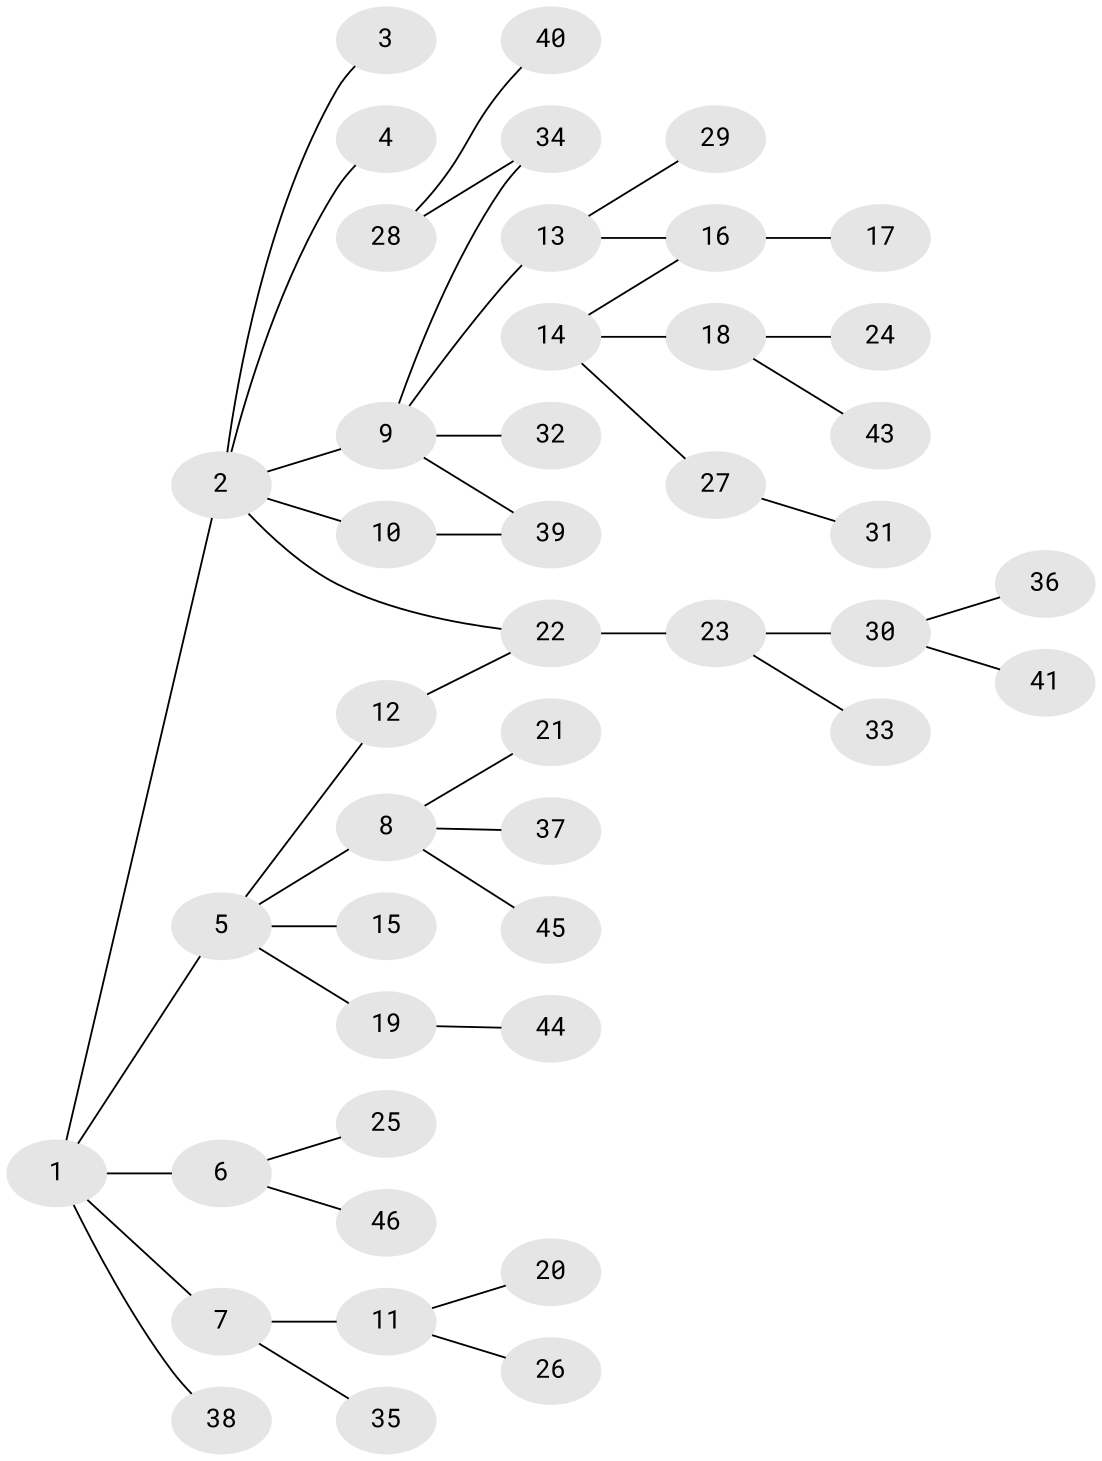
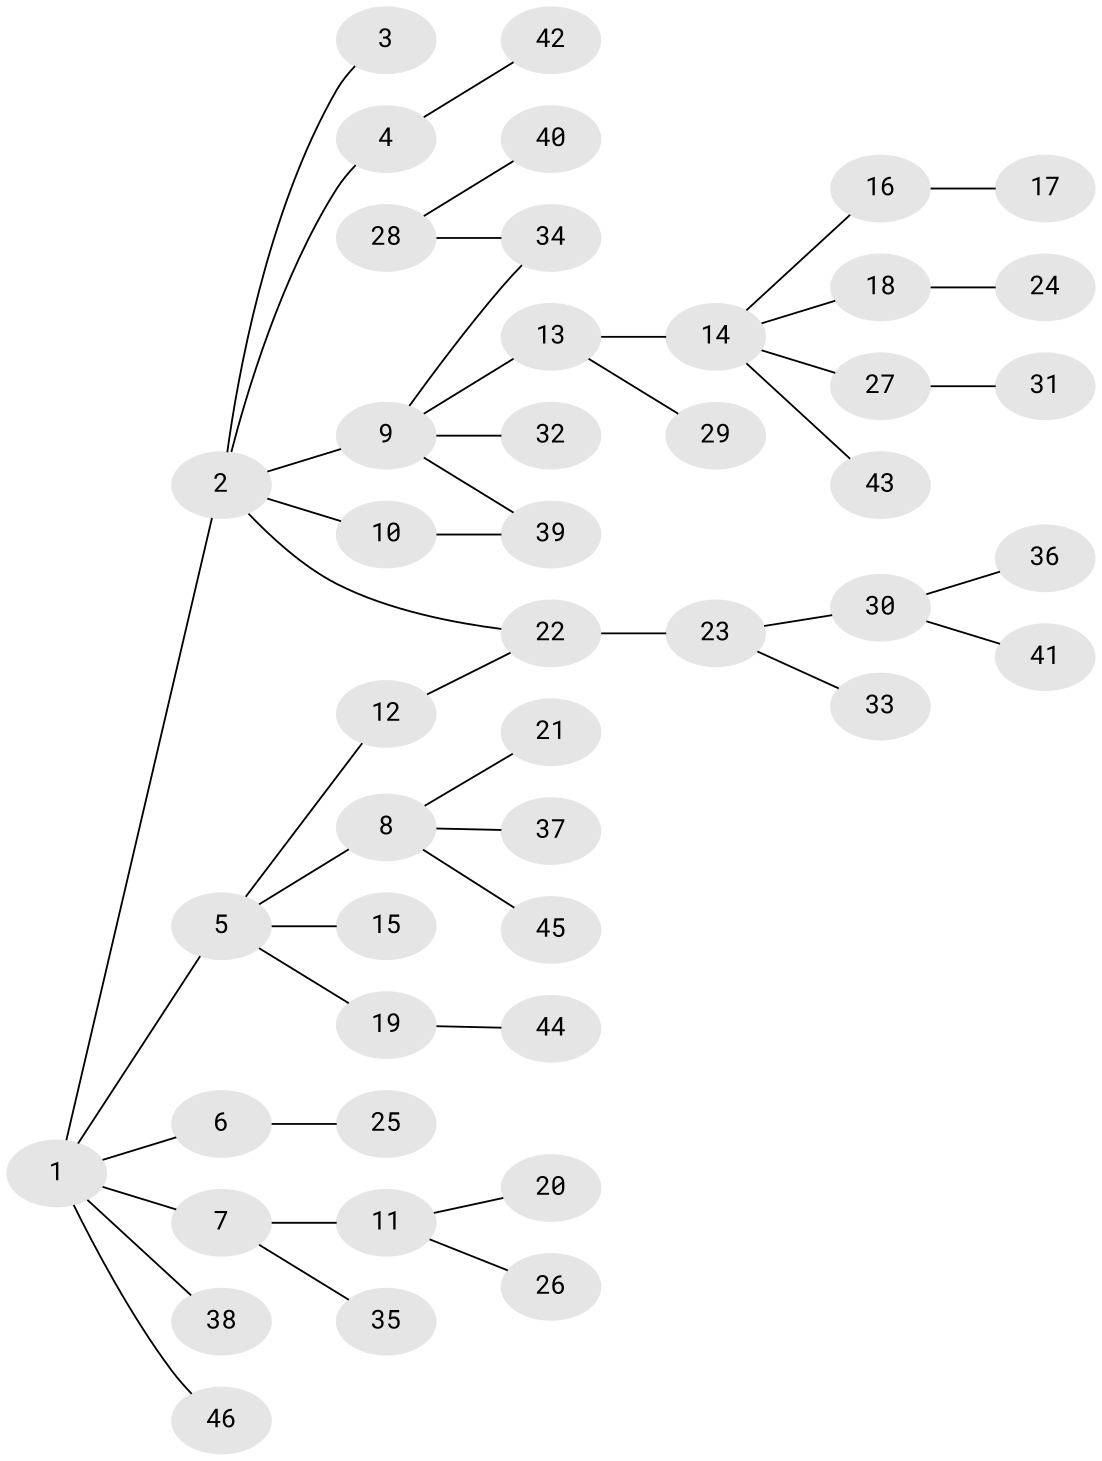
  graph {
    fontname="Roboto Mono"
    rankdir=LR
    node [color=gray90 fontname="Roboto Mono" style=filled]
    edge [fontname="Roboto Mono" weight=1.0]
    1
    2
    5
    6
    7
    38
    3
    4
    9
    10
    22
    8
    12
    15
    19
    25
    46
    11
    35
+   42
    34
    13
    32
    39
    23
    21
    37
    45
    44
    20
    26
    14
    29
    28
    40
    16
    18
    27
    17
    24
    43
    31
    30
    33
    36
    41
    1 -- 2
    1 -- 5
    1 -- 6
    1 -- 7
    1 -- 38
    2 -- 3
    2 -- 4
    2 -- 9
    2 -- 10
    2 -- 22
    5 -- 8
    5 -- 12
    5 -- 15
    5 -- 19
    6 -- 25
-   6 -- 46
+   1 -- 46
    7 -- 11 [weight=3.0]
    7 -- 35
+   4 -- 42
    9 -- 34
    9 -- 13
    9 -- 32 [weight=2.0]
    9 -- 39
    10 -- 39 [weight=2.0]
    22 -- 23
    8 -- 21
    8 -- 37
    8 -- 45
    12 -- 22
    19 -- 44
    11 -- 20
    11 -- 26
-   13 -- 16
+   13 -- 14
    13 -- 29
    23 -- 30
    23 -- 33
    14 -- 16
    14 -- 18
    14 -- 27
    28 -- 34
    28 -- 40
    16 -- 17
    18 -- 24 [weight=2.0]
-   18 -- 43
+   14 -- 43
    27 -- 31
    30 -- 36
    30 -- 41
  }
